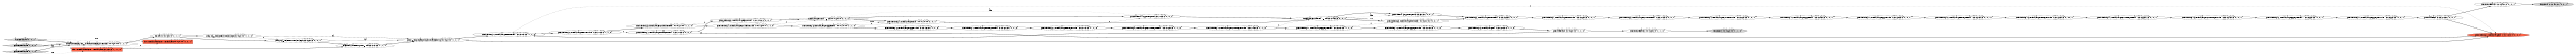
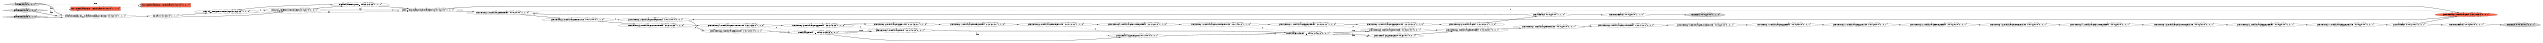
  digraph {
    rankdir=LR
    node [fillcolor=white shape=ellipse style=filled]
    edge [style=bold]
    n1 [label="pstmt.setLong(1,vmDiskStat.getNetIORead())@@@10@@@['1', '1', '0']"]
    n2 [label="pstmt.setLong(2,vmDiskStat.getNetIOWrite())@@@11@@@['1', '1', '0']"]
    n3 [fillcolor=tomato label="pstmt.setLong(1,vmDiskStat.getId())@@@10@@@['0', '0', '1']"]
    n4 [label="pstmt.setLong(2,vmDiskStat.getDataCenterId())@@@11@@@['0', '0', '1']"]
    n5 [label="pstmt.setLong(3,vmDiskStat.getCurrentIORead())@@@12@@@['1', '1', '0']"]
    n6 [label="txn.start()@@@5@@@['1', '1', '1']"]
    n7 [label="String sql = UPDATE_VM_DISK_STATS@@@6@@@['1', '1', '0']"]
    n8 [label="String sql = INSERT_VM_DISK_STATS@@@6@@@['0', '0', '1']"]
    n9 [label="PreparedStatement pstmt = null@@@7@@@['1', '1', '1']"]
    n10 [label="pstmt = txn.prepareAutoCloseStatement(sql)@@@8@@@['1', '1', '1']"]
    n11 [label="pstmt.setLong(12,vmDiskStat.getAggBytesWrite())@@@21@@@['1', '1', '0']"]
    n12 [label="pstmt.setLong(13,vmDiskStat.getId())@@@22@@@['1', '1', '0']"]
    n13 [label="pstmt.addBatch()@@@23@@@['1', '1', '0']"]
    n14 [label="pstmt.setLong(4,vmDiskStat.getCurrentIOWrite())@@@13@@@['1', '1', '0']"]
    n15 [label="vmDiskStat.getVmId() != null@@@13@@@['0', '0', '1']" shape=diamond]
    n16 [label="pstmt.setLong(5,vmDiskStat.getAggIORead())@@@14@@@['1', '1', '0']"]
    n17 [label="pstmt.setNull(4,Types.BIGINT)@@@17@@@['0', '0', '1']"]
    n18 [label="pstmt.setLong(4,vmDiskStat.getVmId())@@@14@@@['0', '0', '1']"]
    n19 [label="pstmt.setLong(6,vmDiskStat.getAggIOWrite())@@@15@@@['1', '1', '0']"]
    n20 [label="pstmt.setLong(8,vmDiskStat.getCurrentIORead())@@@27@@@['0', '0', '1']"]
    n21 [label="pstmt.setLong(9,vmDiskStat.getCurrentIOWrite())@@@28@@@['0', '0', '1']"]
    n22 [label="pstmt.setLong(10,vmDiskStat.getAggIORead())@@@29@@@['0', '0', '1']"]
    n23 [label="pstmt.setLong(12,vmDiskStat.getNetBytesRead())@@@31@@@['0', '0', '1']"]
    n24 [label="pstmt.setLong(13,vmDiskStat.getNetBytesWrite())@@@32@@@['0', '0', '1']"]
    n25 [label="pstmt.setLong(14,vmDiskStat.getCurrentBytesRead())@@@33@@@['0', '0', '1']"]
    n26 [label="pstmt.setLong(3,vmDiskStat.getAccountId())@@@12@@@['0', '0', '1']"]
    n27 [label="pstmt.executeBatch()@@@25@@@['1', '1', '0']"]
    n28 [fillcolor=lightgray label="txn.commit()@@@26@@@['1', '1', '0']"]
    n29 [label="pstmt.setLong(15,vmDiskStat.getCurrentBytesWrite())@@@34@@@['0', '0', '1']"]
    n30 [label="pstmt.setLong(16,vmDiskStat.getAggBytesRead())@@@35@@@['0', '0', '1']"]
    n31 [label="pstmt.setLong(17,vmDiskStat.getAggBytesWrite())@@@36@@@['0', '0', '1']"]
    n32 [label="vmDiskStat.getVolumeId() != null@@@19@@@['0', '0', '1']" shape=diamond]
    n33 [label="pstmt.setLong(7,vmDiskStat.getNetBytesRead())@@@16@@@['1', '1', '0']"]
    n34 [label="pstmt.setLong(8,vmDiskStat.getNetBytesWrite())@@@17@@@['1', '1', '0']"]
    n35 [label="pstmt.addBatch()@@@37@@@['0', '0', '1']"]
    n36 [label="pstmt.executeBatch()@@@39@@@['0', '0', '1']"]
    n37 [fillcolor=lightgray label="txn.commit()@@@40@@@['0', '0', '1']"]
    n38 [fillcolor=tomato label="List<VmDiskStatisticsVO> vmDiskStats@@@2@@@['1', '1', '0']" shape=box]
    n39 [fillcolor=tomato label="List<VmDiskStatisticsVO> vmDiskStats@@@2@@@['0', '0', '1']" shape=box]
    n40 [label="pstmt.setNull(5,Types.BIGINT)@@@23@@@['0', '0', '1']"]
    n41 [label="pstmt.setLong(5,vmDiskStat.getVolumeId())@@@20@@@['0', '0', '1']"]
    n42 [label="TransactionLegacy txn = TransactionLegacy.currentTxn()@@@3@@@['1', '1', '1']"]
    n43 [fillcolor=lightgray label="updateVmDiskStats['1', '0', '0']" shape=diamond]
    n44 [label="pstmt.setLong(10,vmDiskStat.getCurrentBytesWrite())@@@19@@@['1', '1', '0']"]
    n45 [label="pstmt.setLong(11,vmDiskStat.getAggBytesRead())@@@20@@@['1', '1', '0']"]
    n46 [label="pstmt.setLong(6,vmDiskStat.getNetIORead())@@@25@@@['0', '0', '1']"]
    n47 [label="pstmt.setLong(7,vmDiskStat.getNetIOWrite())@@@26@@@['0', '0', '1']"]
    n48 [fillcolor=lightgray label="saveVmDiskStats['0', '0', '1']" shape=diamond]
    n49 [label="pstmt.setLong(9,vmDiskStat.getCurrentBytesRead())@@@18@@@['1', '1', '0']"]
    n50 [label="pstmt.setLong(11,vmDiskStat.getAggIOWrite())@@@30@@@['0', '0', '1']"]
    n51 [fillcolor=lightgray label="updateVmDiskStats['0', '1', '0']" shape=diamond]
    n1 -> n2
    n1 -> n3 [label=0 style=dashed]
    n2 -> n4 [label=0 style=dashed]
    n2 -> n5
    n3 -> n4
    n4 -> n26
    n5 -> n14
    n5 -> n26 [label=0 style=dashed]
    n6 -> n7
    n6 -> n8
    n7 -> n8 [label=0 style=dashed]
-   n38 -> n9
+   n7 -> n9
    n7 -> n10 [label=sql style=solid]
    n8 -> n9
    n8 -> n10 [label=sql style=solid]
    n9 -> n10
    n10 -> n1
    n10 -> n3
    n11 -> n12
    n12 -> n13
    n13 -> n1
    n13 -> n27
    n14 -> n15 [label=0 style=dashed]
    n14 -> n16
    n15 -> n17 [label=false style=dotted]
    n15 -> n17
    n15 -> n18
    n15 -> n18 [label=true style=dotted]
    n16 -> n18 [label=0 style=dashed]
    n16 -> n19
    n17 -> n32
    n18 -> n32
    n19 -> n33
    n20 -> n21
    n21 -> n22
    n22 -> n50
    n23 -> n24
    n24 -> n25
    n25 -> n29
    n26 -> n15
    n27 -> n28
    n29 -> n30
    n30 -> n31
    n31 -> n35
    n32 -> n40
    n32 -> n40 [label=false style=dotted]
    n32 -> n41 [label=true style=dotted]
    n32 -> n41
    n33 -> n34
    n34 -> n17 [label=0 style=dashed]
    n34 -> n49
    n35 -> n3
    n35 -> n36
    n36 -> n37
    n38 -> n39 [label=0 style=dotted]
    n40 -> n46
    n41 -> n46
    n42 -> n6
    n43 -> n38 [label=false style=dotted]
    n43 -> n42
    n44 -> n32 [label=0 style=dashed]
    n44 -> n45
    n45 -> n11
    n45 -> n41 [label=0 style=dashed]
    n46 -> n47
    n47 -> n20
    n48 -> n39 [label=true style=dotted]
    n48 -> n42
    n49 -> n44
    n50 -> n23
-   n51 -> n38 [label=true style=dotted]
+   n51 -> n38 [label=false style=dotted]
    n51 -> n42
  }
